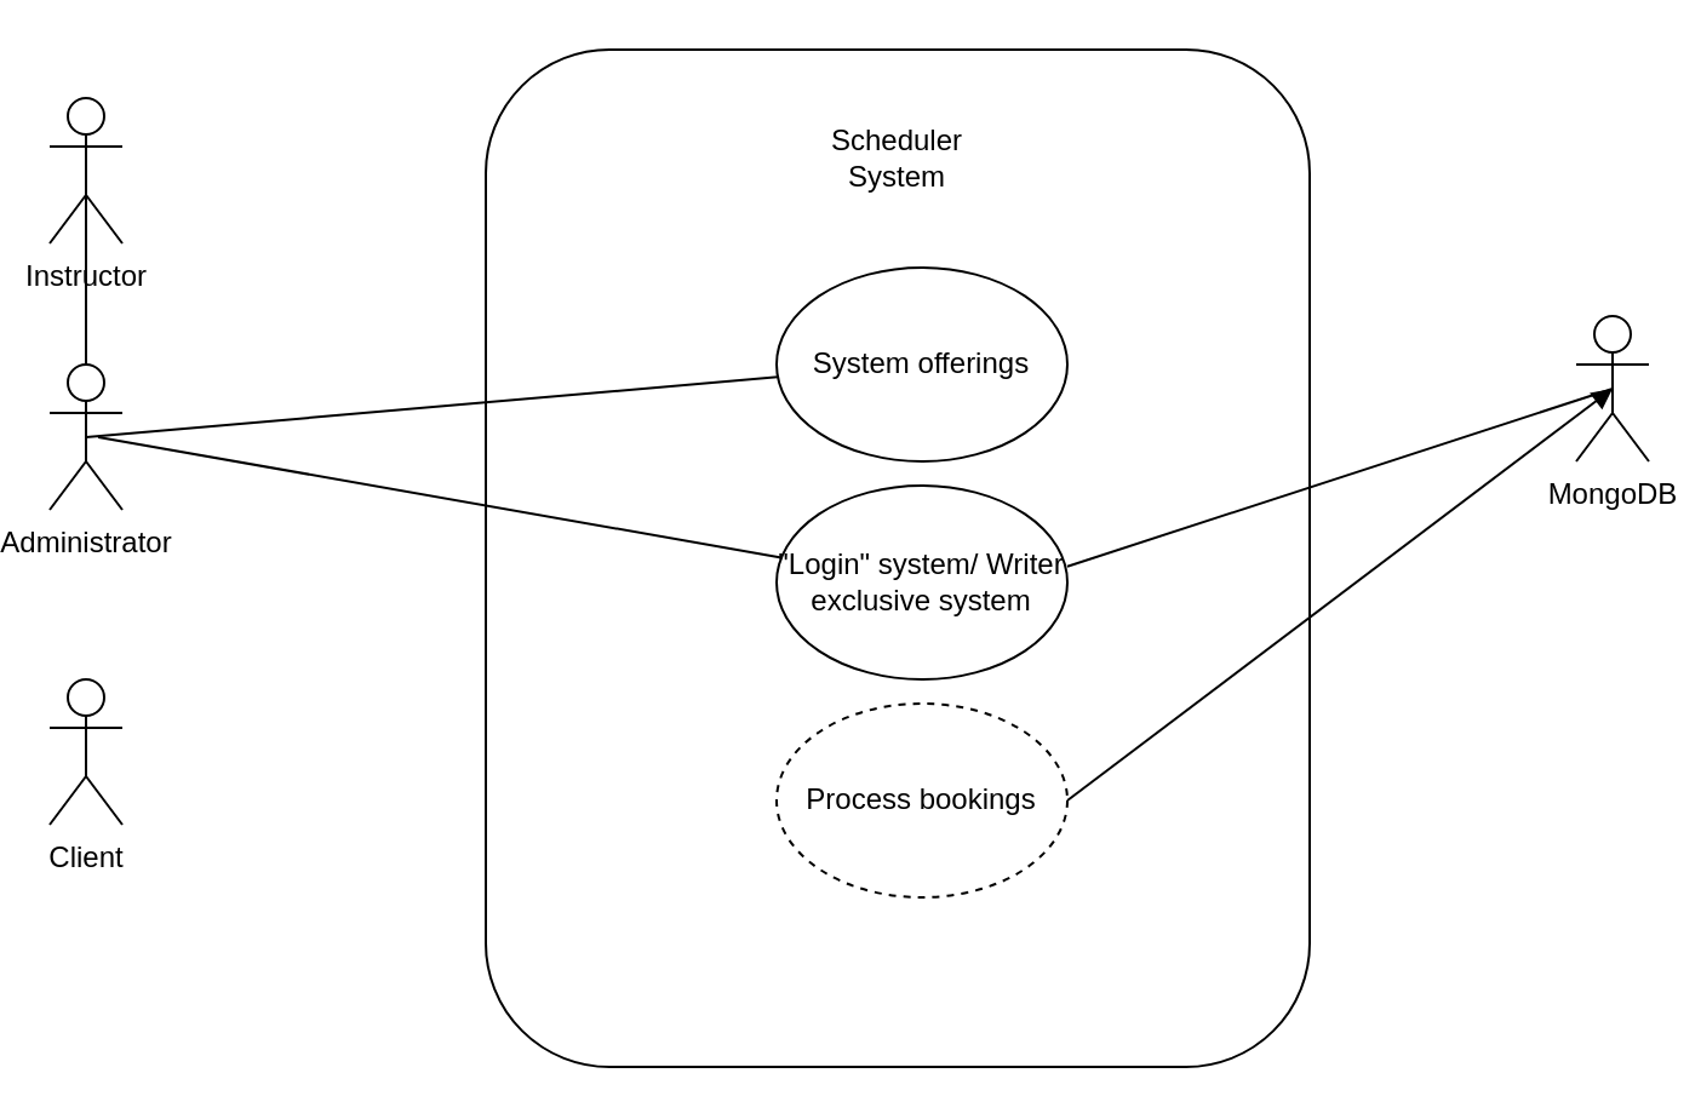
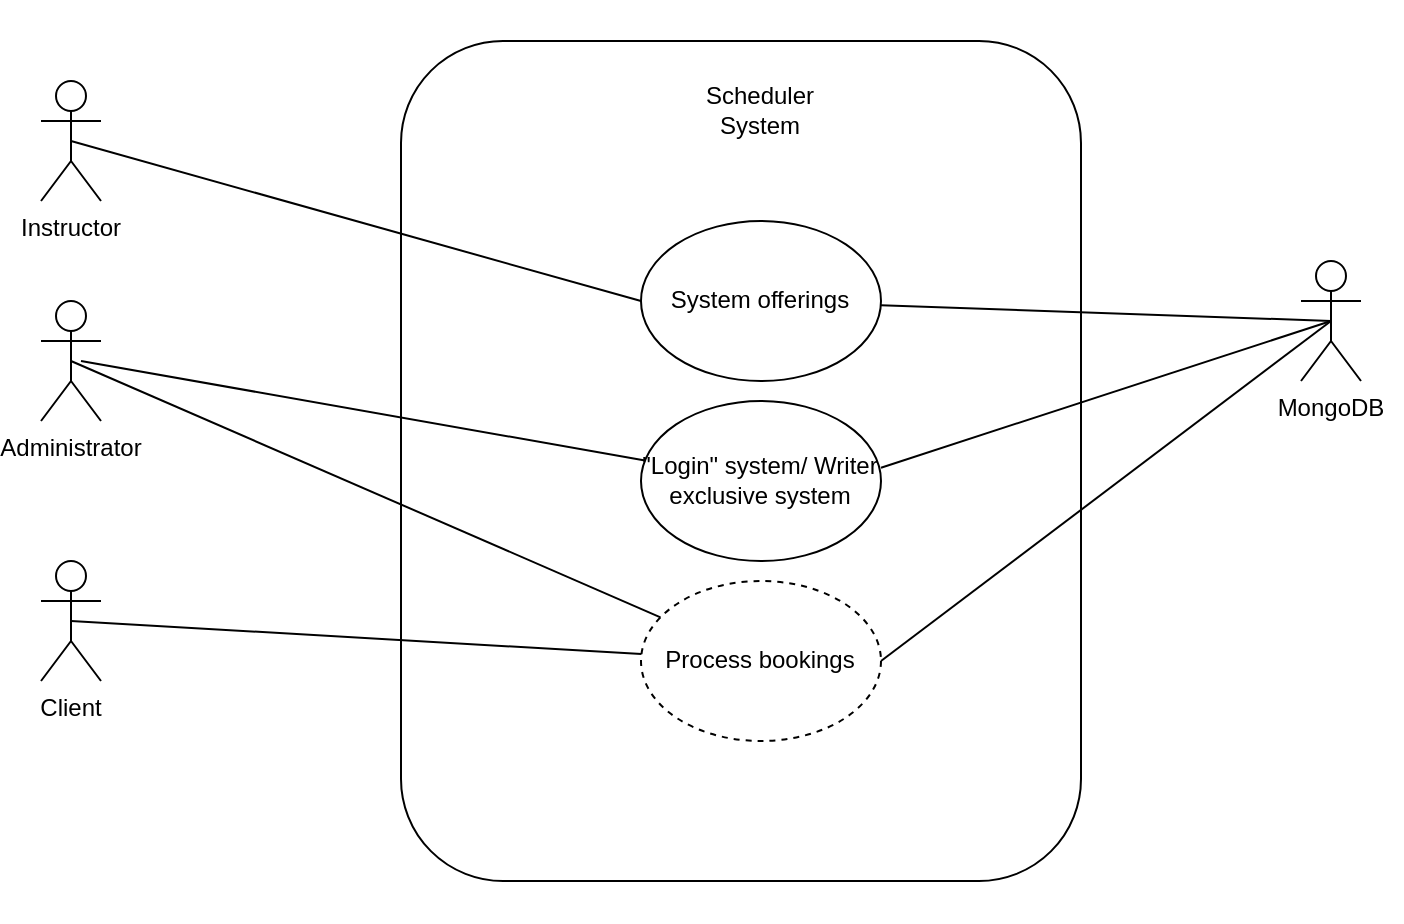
  <mxCell id="0" />
  <mxCell id="1" parent="0" />
  <mxCell id="2" value="" style="rounded=1;whiteSpace=wrap;html=1;" vertex="1" parent="1"><mxGeometry x="200" y="20" width="340" height="420" as="geometry" /></mxCell>
  <mxCell id="3" value="Administrator" style="shape=umlActor;verticalLabelPosition=bottom;verticalAlign=top;html=1;outlineConnect=0;" vertex="1" parent="1"><mxGeometry x="20" y="150" width="30" height="60" as="geometry" /></mxCell>
  <mxCell id="4" value="Client" style="shape=umlActor;verticalLabelPosition=bottom;verticalAlign=top;html=1;outlineConnect=0;labelPosition=center;align=center;metaEdit=1;" vertex="1" parent="1"><mxGeometry x="20" y="280" width="30" height="60" as="geometry" /></mxCell>
  <mxCell id="5" value="Instructor" style="shape=umlActor;verticalLabelPosition=bottom;verticalAlign=top;html=1;outlineConnect=0;" vertex="1" parent="1"><mxGeometry x="20" y="40" width="30" height="60" as="geometry" /></mxCell>
  <mxCell id="6" value="System offerings" style="ellipse;whiteSpace=wrap;html=1;" vertex="1" parent="1"><mxGeometry x="320" y="110" width="120" height="80" as="geometry" /></mxCell>
  <mxCell id="7" value="Process bookings" style="ellipse;whiteSpace=wrap;html=1;dashed=1;" vertex="1" parent="1"><mxGeometry x="320" y="290" width="120" height="80" as="geometry" /></mxCell>
- <mxCell id="8" value="Scheduler System" style="text;html=1;align=center;verticalAlign=middle;whiteSpace=wrap;rounded=0;" vertex="1" parent="1"><mxGeometry x="340" y="50" width="60" height="30" as="geometry" /></mxCell>
+ <mxCell id="8" value="Scheduler System" style="text;html=1;align=center;verticalAlign=middle;whiteSpace=wrap;rounded=0;" vertex="1" parent="1"><mxGeometry x="350" y="40" width="60" height="30" as="geometry" /></mxCell>
  <mxCell id="9" value="MongoDB" style="shape=umlActor;verticalLabelPosition=bottom;verticalAlign=top;html=1;outlineConnect=0;" vertex="1" parent="1"><mxGeometry x="650" y="130" width="30" height="60" as="geometry" /></mxCell>
  <mxCell id="10" value="&quot;Login&quot; system/ Writer exclusive system" style="ellipse;whiteSpace=wrap;html=1;" vertex="1" parent="1"><mxGeometry x="320" y="200" width="120" height="80" as="geometry" /></mxCell>
- <mxCell id="11" value="" style="endArrow=none;html=1;rounded=0;exitX=0.5;exitY=0.5;exitDx=0;exitDy=0;exitPerimeter=0;" edge="1" parent="1" source="5" target="3"><mxGeometry width="50" height="50" relative="1" as="geometry"><mxPoint x="110" y="100" as="sourcePoint" /><mxPoint x="160" y="50" as="targetPoint" /></mxGeometry></mxCell>
+ <mxCell id="11" value="" style="endArrow=none;html=1;rounded=0;entryX=0;entryY=0.5;entryDx=0;entryDy=0;exitX=0.5;exitY=0.5;exitDx=0;exitDy=0;exitPerimeter=0;" edge="1" parent="1" source="5" target="6"><mxGeometry width="50" height="50" relative="1" as="geometry"><mxPoint x="110" y="100" as="sourcePoint" /><mxPoint x="160" y="50" as="targetPoint" /></mxGeometry></mxCell>
+ <mxCell id="12" value="" style="endArrow=none;html=1;rounded=0;entryX=0.5;entryY=0.5;entryDx=0;entryDy=0;entryPerimeter=0;" edge="1" parent="1" source="6" target="9"><mxGeometry width="50" height="50" relative="1" as="geometry"><mxPoint x="430" y="160" as="sourcePoint" /><mxPoint x="480" y="110" as="targetPoint" /></mxGeometry></mxCell>
  <mxCell id="13" value="" style="endArrow=none;html=1;rounded=0;" edge="1" parent="1" target="10"><mxGeometry width="50" height="50" relative="1" as="geometry"><mxPoint x="40" y="180" as="sourcePoint" /><mxPoint x="140" y="190" as="targetPoint" /></mxGeometry></mxCell>
+ <mxCell id="14" value="" style="endArrow=none;html=1;rounded=0;exitX=0.5;exitY=0.5;exitDx=0;exitDy=0;exitPerimeter=0;" edge="1" parent="1" source="4" target="7"><mxGeometry width="50" height="50" relative="1" as="geometry"><mxPoint x="50" y="320" as="sourcePoint" /><mxPoint x="100" y="270" as="targetPoint" /></mxGeometry></mxCell>
  <mxCell id="15" value="" style="endArrow=none;html=1;rounded=0;exitX=1;exitY=0.417;exitDx=0;exitDy=0;exitPerimeter=0;entryX=0.5;entryY=0.5;entryDx=0;entryDy=0;entryPerimeter=0;" edge="1" parent="1" source="10" target="9"><mxGeometry width="50" height="50" relative="1" as="geometry"><mxPoint x="420" y="250" as="sourcePoint" /><mxPoint x="470" y="200" as="targetPoint" /></mxGeometry></mxCell>
- <mxCell id="16" value="" style="endArrow=block;html=1;rounded=0;exitX=1;exitY=0.5;exitDx=0;exitDy=0;entryX=0.5;entryY=0.5;entryDx=0;entryDy=0;entryPerimeter=0;" edge="1" parent="1" source="7" target="9"><mxGeometry width="50" height="50" relative="1" as="geometry"><mxPoint x="430" y="340" as="sourcePoint" /><mxPoint x="480" y="290" as="targetPoint" /></mxGeometry></mxCell>
- <mxCell id="18" value="" style="endArrow=none;html=1;rounded=0;exitX=0.5;exitY=0.5;exitDx=0;exitDy=0;exitPerimeter=0;" edge="1" parent="1" source="3" target="6"><mxGeometry width="50" height="50" relative="1" as="geometry"><mxPoint x="10" y="240" as="sourcePoint" /><mxPoint x="160" y="150" as="targetPoint" /></mxGeometry></mxCell>
+ <mxCell id="16" value="" style="endArrow=none;html=1;rounded=0;exitX=1;exitY=0.5;exitDx=0;exitDy=0;entryX=0.5;entryY=0.5;entryDx=0;entryDy=0;entryPerimeter=0;" edge="1" parent="1" source="7" target="9"><mxGeometry width="50" height="50" relative="1" as="geometry"><mxPoint x="430" y="340" as="sourcePoint" /><mxPoint x="480" y="290" as="targetPoint" /></mxGeometry></mxCell>
+ <mxCell id="17" value="" style="endArrow=none;html=1;rounded=0;exitX=0.5;exitY=0.5;exitDx=0;exitDy=0;exitPerimeter=0;" edge="1" parent="1" source="3" target="7"><mxGeometry width="50" height="50" relative="1" as="geometry"><mxPoint x="60" y="220" as="sourcePoint" /><mxPoint x="110" y="170" as="targetPoint" /></mxGeometry></mxCell>
